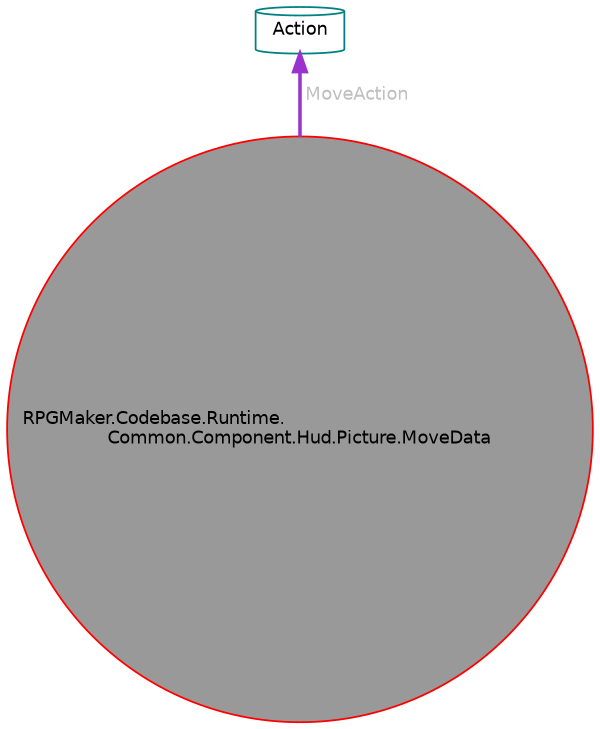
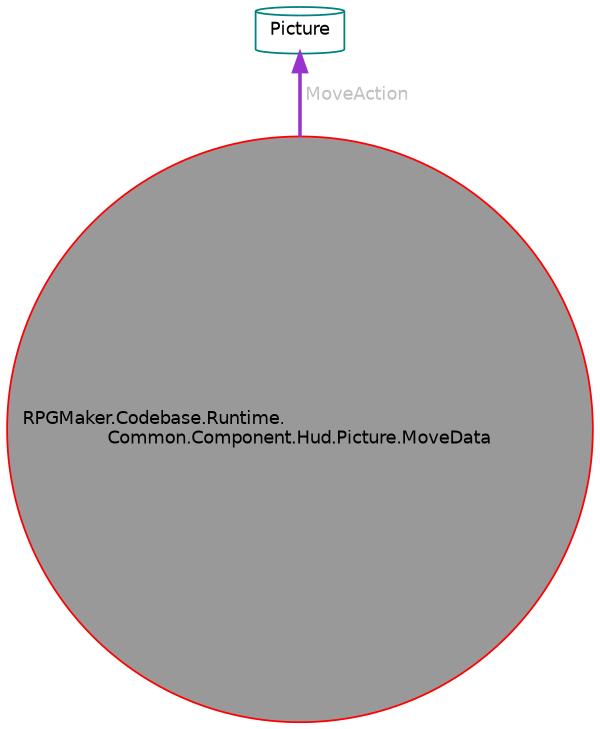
  digraph {
    node [fontname=Helvetica fontsize=10 style=filled]
    n1 [color=red fillcolor=grey60 fontcolor=black height=0.2 label="RPGMaker.Codebase.Runtime.\lCommon.Component.Hud.Picture.MoveData" shape=circle width=0.4]
-   n2 [color=teal fillcolor=white height=0.2 label=Action shape=cylinder width=0.4]
+   n2 [color=teal fillcolor=white height=0.2 label=Picture shape=cylinder width=0.4]
    n2 -> n1 [color=darkorchid3 dir=back fontcolor=grey fontname=Helvetica fontsize=10 label=" MoveAction" labelfontname=Helvetica labelfontsize=10 style=bold]
  }
